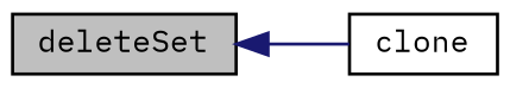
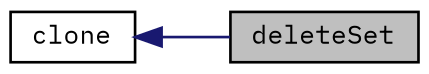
  digraph {
    rankdir=LR
    fontname="IBM Plex Mono"
    node [color=black fontname="IBM Plex Mono" fontsize=10 shape=record]
    n1 [fillcolor=grey75 fontcolor=black height=0.2 label=deleteSet style=filled width=0.4]
    n2 [height=0.2 label=clone width=0.4]
-   n1 -> n2 [color=midnightblue dir=back fontname="IBM Plex Mono" fontsize=10 labelfontname=Helvetica labelfontsize=10 style=solid]
+   n2 -> n1 [color=midnightblue dir=back fontname="IBM Plex Mono" fontsize=10 labelfontname=Helvetica labelfontsize=10 style=solid]
  }
